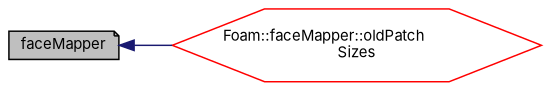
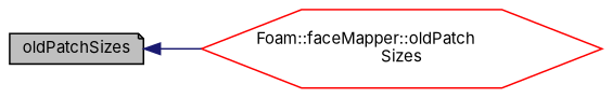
  digraph {
    rankdir=LR
    fontname=Inter
    node [fontname=Inter fontsize=10]
-   n1 [color=black fillcolor=grey75 fontcolor=black height=0.2 label=faceMapper shape=note style=filled width=0.4]
+   n1 [color=black fillcolor=grey75 fontcolor=black height=0.2 label=oldPatchSizes shape=note style=filled width=0.4]
    n2 [color=red height=0.2 label="Foam::faceMapper::oldPatch\lSizes" shape=hexagon width=0.4]
    n1 -> n2 [color=midnightblue dir=back fontname=Inter fontsize=10 labelfontname=Helvetica labelfontsize=10 style=solid]
  }
